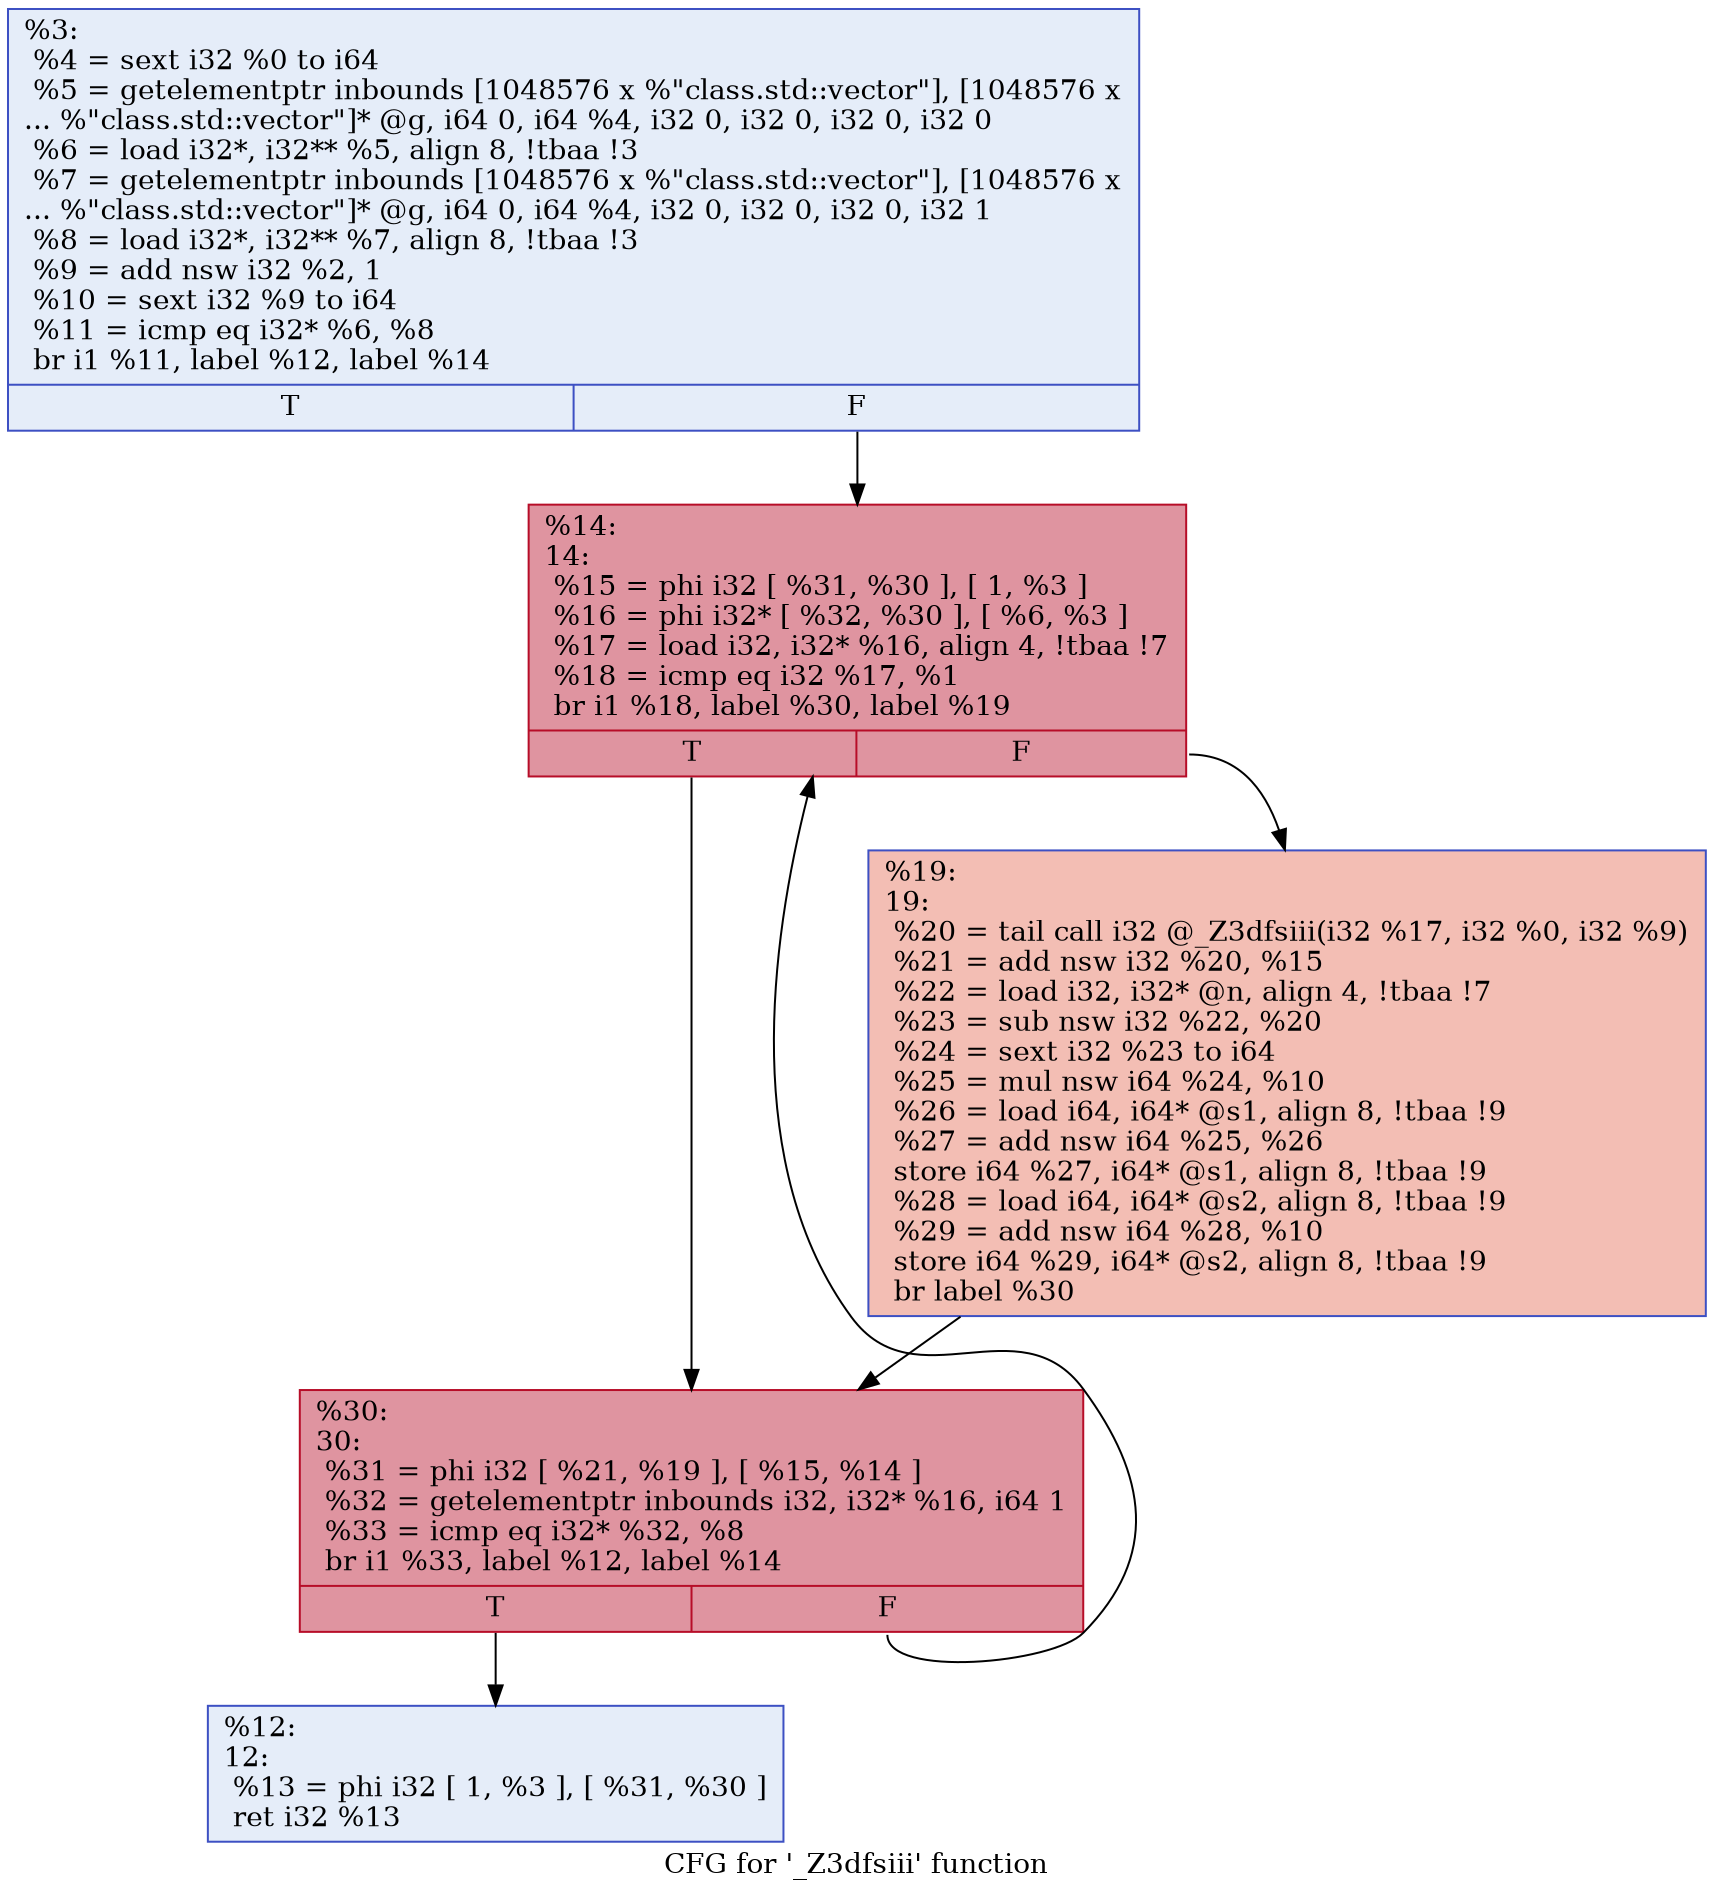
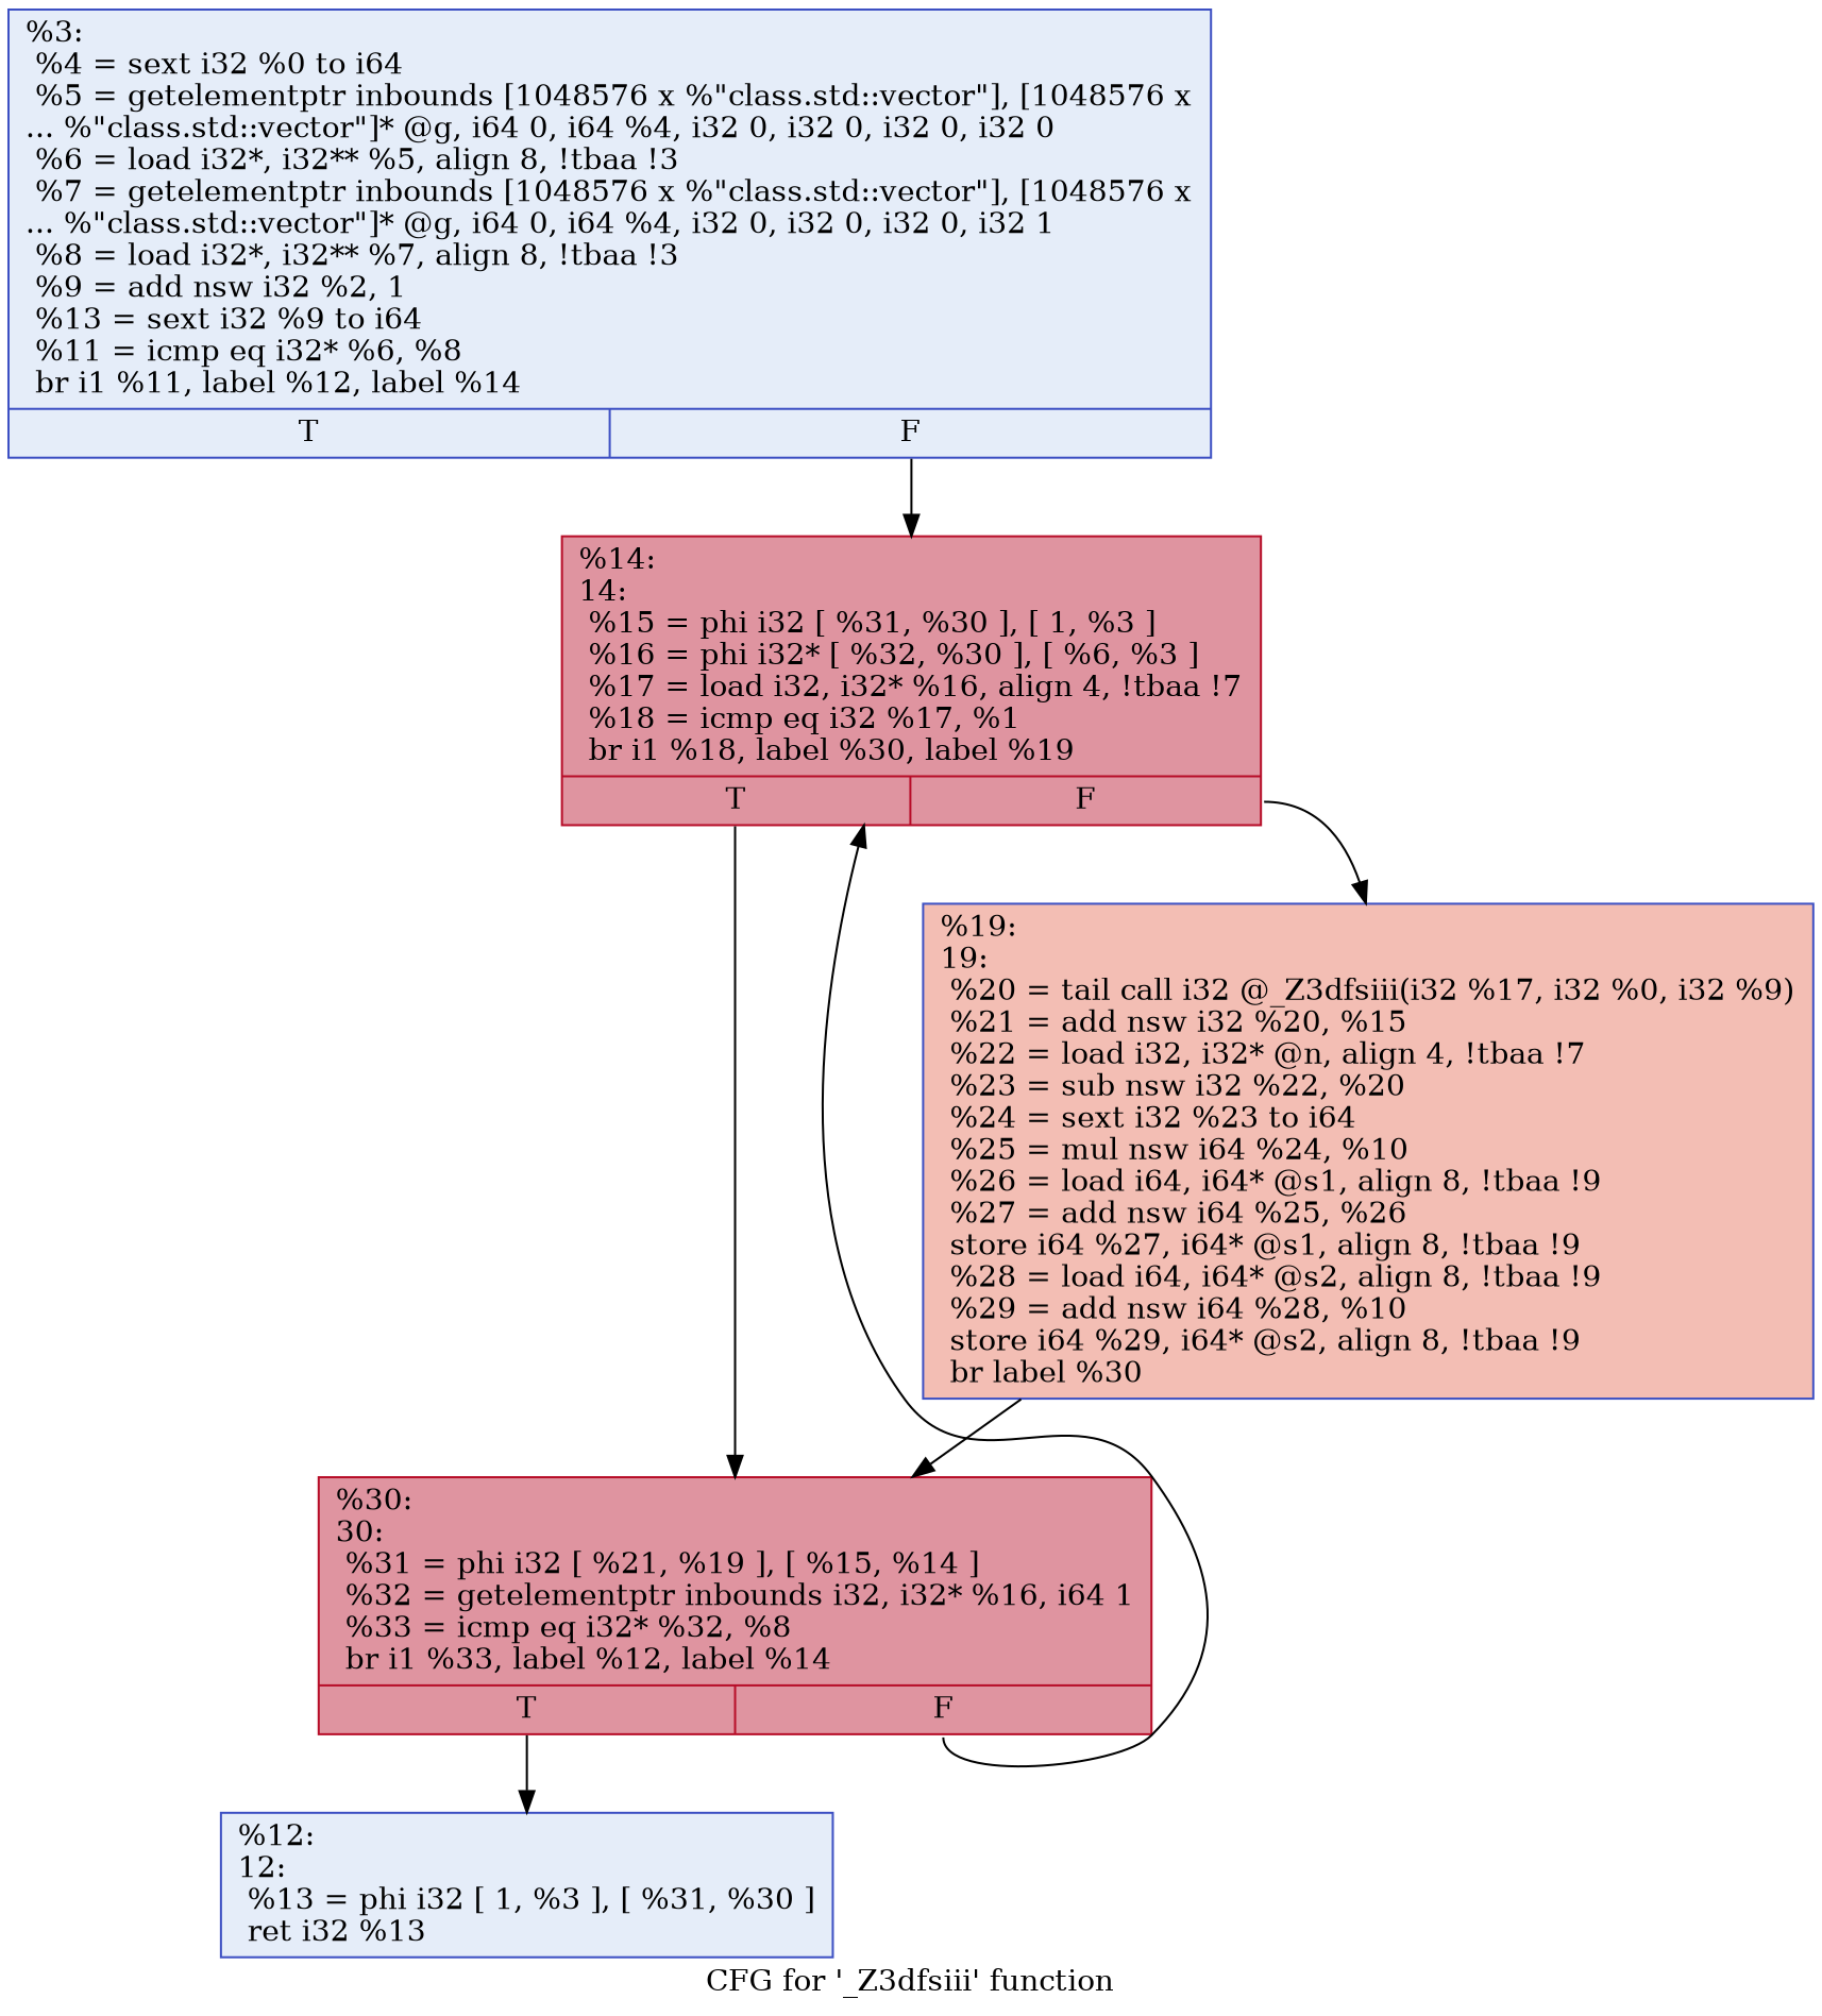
  digraph {
    label="CFG for '_Z3dfsiii' function"
    node [color="#3d50c3ff" fillcolor="#c5d6f270" shape=record style=filled]
    edge [tailport=s1]
-   n1 [label="{%3:\l  %4 = sext i32 %0 to i64\l  %5 = getelementptr inbounds [1048576 x %\"class.std::vector\"], [1048576 x\l... %\"class.std::vector\"]* @g, i64 0, i64 %4, i32 0, i32 0, i32 0, i32 0\l  %6 = load i32*, i32** %5, align 8, !tbaa !3\l  %7 = getelementptr inbounds [1048576 x %\"class.std::vector\"], [1048576 x\l... %\"class.std::vector\"]* @g, i64 0, i64 %4, i32 0, i32 0, i32 0, i32 1\l  %8 = load i32*, i32** %7, align 8, !tbaa !3\l  %9 = add nsw i32 %2, 1\l  %10 = sext i32 %9 to i64\l  %11 = icmp eq i32* %6, %8\l  br i1 %11, label %12, label %14\l|{<s0>T|<s1>F}}"]
+   n1 [label="{%3:\l  %4 = sext i32 %0 to i64\l  %5 = getelementptr inbounds [1048576 x %\"class.std::vector\"], [1048576 x\l... %\"class.std::vector\"]* @g, i64 0, i64 %4, i32 0, i32 0, i32 0, i32 0\l  %6 = load i32*, i32** %5, align 8, !tbaa !3\l  %7 = getelementptr inbounds [1048576 x %\"class.std::vector\"], [1048576 x\l... %\"class.std::vector\"]* @g, i64 0, i64 %4, i32 0, i32 0, i32 0, i32 1\l  %8 = load i32*, i32** %7, align 8, !tbaa !3\l  %9 = add nsw i32 %2, 1\l  %13 = sext i32 %9 to i64\l  %11 = icmp eq i32* %6, %8\l  br i1 %11, label %12, label %14\l|{<s0>T|<s1>F}}"]
    n2 [color="#b70d28ff" fillcolor="#b70d2870" label="{%14:\l14:                                               \l  %15 = phi i32 [ %31, %30 ], [ 1, %3 ]\l  %16 = phi i32* [ %32, %30 ], [ %6, %3 ]\l  %17 = load i32, i32* %16, align 4, !tbaa !7\l  %18 = icmp eq i32 %17, %1\l  br i1 %18, label %30, label %19\l|{<s0>T|<s1>F}}"]
    n3 [label="{%12:\l12:                                               \l  %13 = phi i32 [ 1, %3 ], [ %31, %30 ]\l  ret i32 %13\l}"]
    n4 [color="#b70d28ff" fillcolor="#b70d2870" label="{%30:\l30:                                               \l  %31 = phi i32 [ %21, %19 ], [ %15, %14 ]\l  %32 = getelementptr inbounds i32, i32* %16, i64 1\l  %33 = icmp eq i32* %32, %8\l  br i1 %33, label %12, label %14\l|{<s0>T|<s1>F}}"]
    n5 [fillcolor="#e36c5570" label="{%19:\l19:                                               \l  %20 = tail call i32 @_Z3dfsiii(i32 %17, i32 %0, i32 %9)\l  %21 = add nsw i32 %20, %15\l  %22 = load i32, i32* @n, align 4, !tbaa !7\l  %23 = sub nsw i32 %22, %20\l  %24 = sext i32 %23 to i64\l  %25 = mul nsw i64 %24, %10\l  %26 = load i64, i64* @s1, align 8, !tbaa !9\l  %27 = add nsw i64 %25, %26\l  store i64 %27, i64* @s1, align 8, !tbaa !9\l  %28 = load i64, i64* @s2, align 8, !tbaa !9\l  %29 = add nsw i64 %28, %10\l  store i64 %29, i64* @s2, align 8, !tbaa !9\l  br label %30\l}"]
    n1 -> n2
    n2 -> n4 [tailport=s0]
    n2 -> n5
    n4 -> n2
    n4 -> n3 [tailport=s0]
    n5 -> n4 [tailport=s0]
  }
